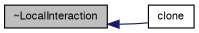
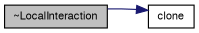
  digraph {
    rankdir=LR
    node [color=black fontname=FreeSans fontsize=10 shape=record]
    n1 [fillcolor=grey75 fontcolor=black height=0.2 label="~LocalInteraction" style=filled width=0.4]
    n2 [height=0.2 label=clone width=0.4]
-   n1 -> n2 [color=midnightblue dir=back fontname=FreeSans fontsize=10 labelfontname=FreeSans labelfontsize=10 style=solid]
+   n2 -> n1 [color=midnightblue dir=back fontname=FreeSans fontsize=10 labelfontname=FreeSans labelfontsize=10 style=solid]
  }
